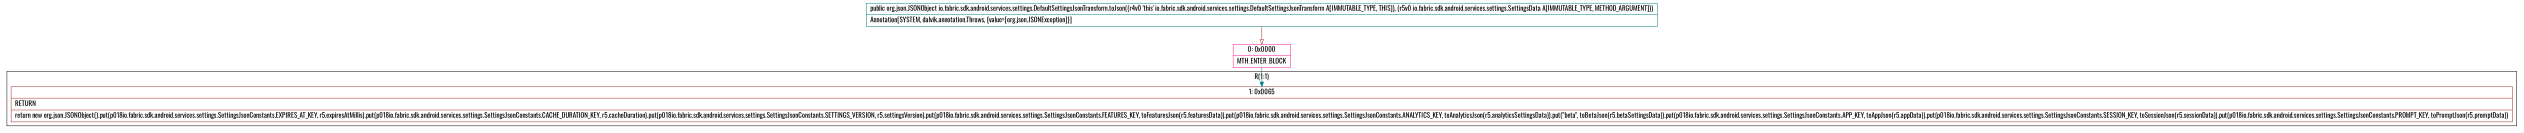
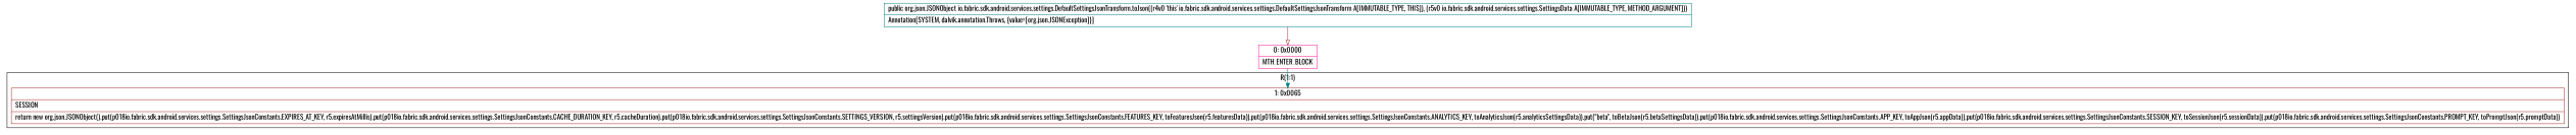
  digraph {
    fontname=Oswald
    node [shape=record fontname=Oswald]
    edge [fontname=Oswald]
-   n1 [color=brown label="{1\:\ 0x0065|RETURN\l|return new org.json.JSONObject().put(p018io.fabric.sdk.android.services.settings.SettingsJsonConstants.EXPIRES_AT_KEY, r5.expiresAtMillis).put(p018io.fabric.sdk.android.services.settings.SettingsJsonConstants.CACHE_DURATION_KEY, r5.cacheDuration).put(p018io.fabric.sdk.android.services.settings.SettingsJsonConstants.SETTINGS_VERSION, r5.settingsVersion).put(p018io.fabric.sdk.android.services.settings.SettingsJsonConstants.FEATURES_KEY, toFeaturesJson(r5.featuresData)).put(p018io.fabric.sdk.android.services.settings.SettingsJsonConstants.ANALYTICS_KEY, toAnalyticsJson(r5.analyticsSettingsData)).put(\"beta\", toBetaJson(r5.betaSettingsData)).put(p018io.fabric.sdk.android.services.settings.SettingsJsonConstants.APP_KEY, toAppJson(r5.appData)).put(p018io.fabric.sdk.android.services.settings.SettingsJsonConstants.SESSION_KEY, toSessionJson(r5.sessionData)).put(p018io.fabric.sdk.android.services.settings.SettingsJsonConstants.PROMPT_KEY, toPromptJson(r5.promptData))\l}"]
+   n1 [color=brown label="{1\:\ 0x0065|SESSION\l|return new org.json.JSONObject().put(p018io.fabric.sdk.android.services.settings.SettingsJsonConstants.EXPIRES_AT_KEY, r5.expiresAtMillis).put(p018io.fabric.sdk.android.services.settings.SettingsJsonConstants.CACHE_DURATION_KEY, r5.cacheDuration).put(p018io.fabric.sdk.android.services.settings.SettingsJsonConstants.SETTINGS_VERSION, r5.settingsVersion).put(p018io.fabric.sdk.android.services.settings.SettingsJsonConstants.FEATURES_KEY, toFeaturesJson(r5.featuresData)).put(p018io.fabric.sdk.android.services.settings.SettingsJsonConstants.ANALYTICS_KEY, toAnalyticsJson(r5.analyticsSettingsData)).put(\"beta\", toBetaJson(r5.betaSettingsData)).put(p018io.fabric.sdk.android.services.settings.SettingsJsonConstants.APP_KEY, toAppJson(r5.appData)).put(p018io.fabric.sdk.android.services.settings.SettingsJsonConstants.SESSION_KEY, toSessionJson(r5.sessionData)).put(p018io.fabric.sdk.android.services.settings.SettingsJsonConstants.PROMPT_KEY, toPromptJson(r5.promptData))\l}"]
    n2 [color=deeppink label="{0\:\ 0x0000|MTH_ENTER_BLOCK\l}"]
    n3 [label="{public org.json.JSONObject io.fabric.sdk.android.services.settings.DefaultSettingsJsonTransform.toJson((r4v0 'this' io.fabric.sdk.android.services.settings.DefaultSettingsJsonTransform A[IMMUTABLE_TYPE, THIS]), (r5v0 io.fabric.sdk.android.services.settings.SettingsData A[IMMUTABLE_TYPE, METHOD_ARGUMENT]))  | Annotation[SYSTEM, dalvik.annotation.Throws, \{value=[org.json.JSONException]\}]\l}" color=teal]
    subgraph cluster_1 {
      label="R(1:1)"
      n1
    }
    n2 -> n1 [color=teal arrowhead=normal]
    n3 -> n2 [color=brown arrowhead=onormal]
  }
